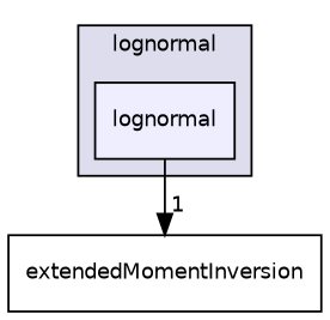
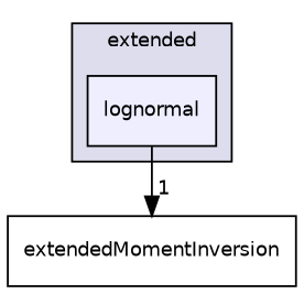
  digraph {
    compound=true
    node [fontname=Helvetica fontsize=10 shape=box]
    n1 [fillcolor="#eeeeff" label=lognormal pencolor=black style=filled]
    n2 [label=extendedMomentInversion]
    subgraph cluster_1 {
      bgcolor="#ddddee"
      fontname=Helvetica
      fontsize=10
-     label=lognormal
+     label=extended
      pencolor=black
      n1
    }
    n1 -> n2 [headlabel=1 labeldistance=1.5 labelfontname=Helvetica labelfontsize=10]
  }
